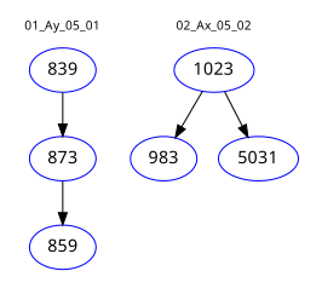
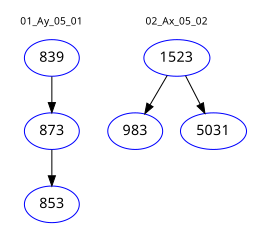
  digraph {
    fontname="Noto Sans"
    node [color=blue fontname="Noto Sans"]
    edge [color=black fontname="Noto Sans"]
    n1 [label=839]
    n2 [label=873]
-   n3 [label=859]
-   n4 [label=1023]
+   n3 [label=853]
+   n4 [label=1523]
    n5 [label=983]
    n6 [label=5031]
    subgraph cluster_1 {
      color=white
      fontsize=10
      label="01_Ay_05_01"
      n1
      n2
      n3
    }
    subgraph cluster_2 {
      color=white
      fontsize=10
      label="02_Ax_05_02"
      n4
      n5
      n6
    }
    n1 -> n2
    n2 -> n3
    n4 -> n5
    n4 -> n6
  }
